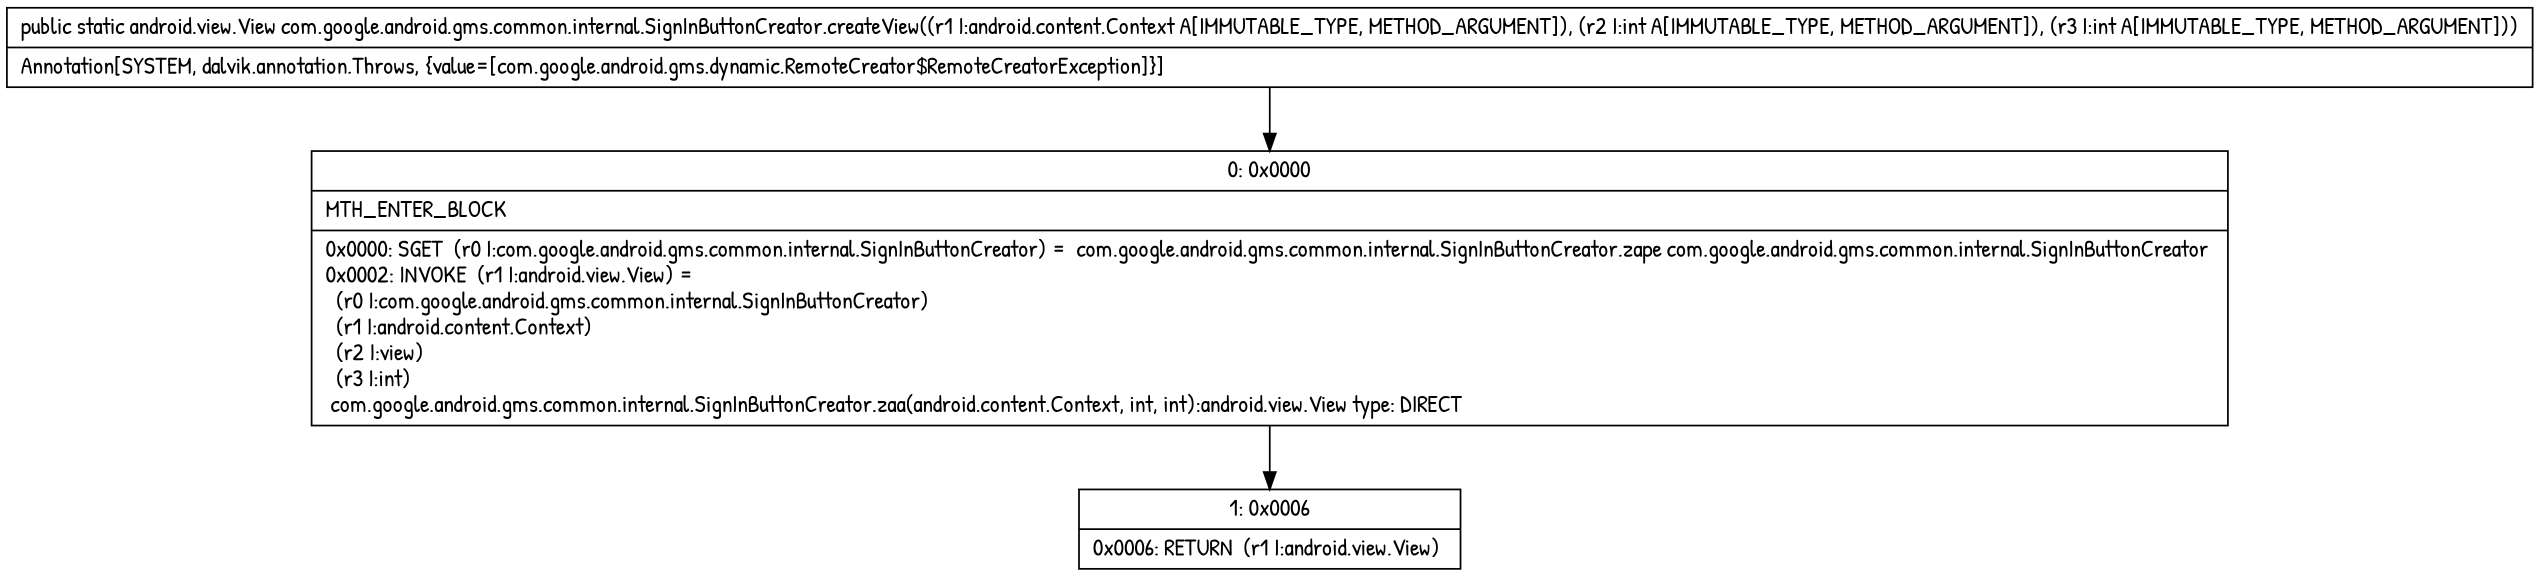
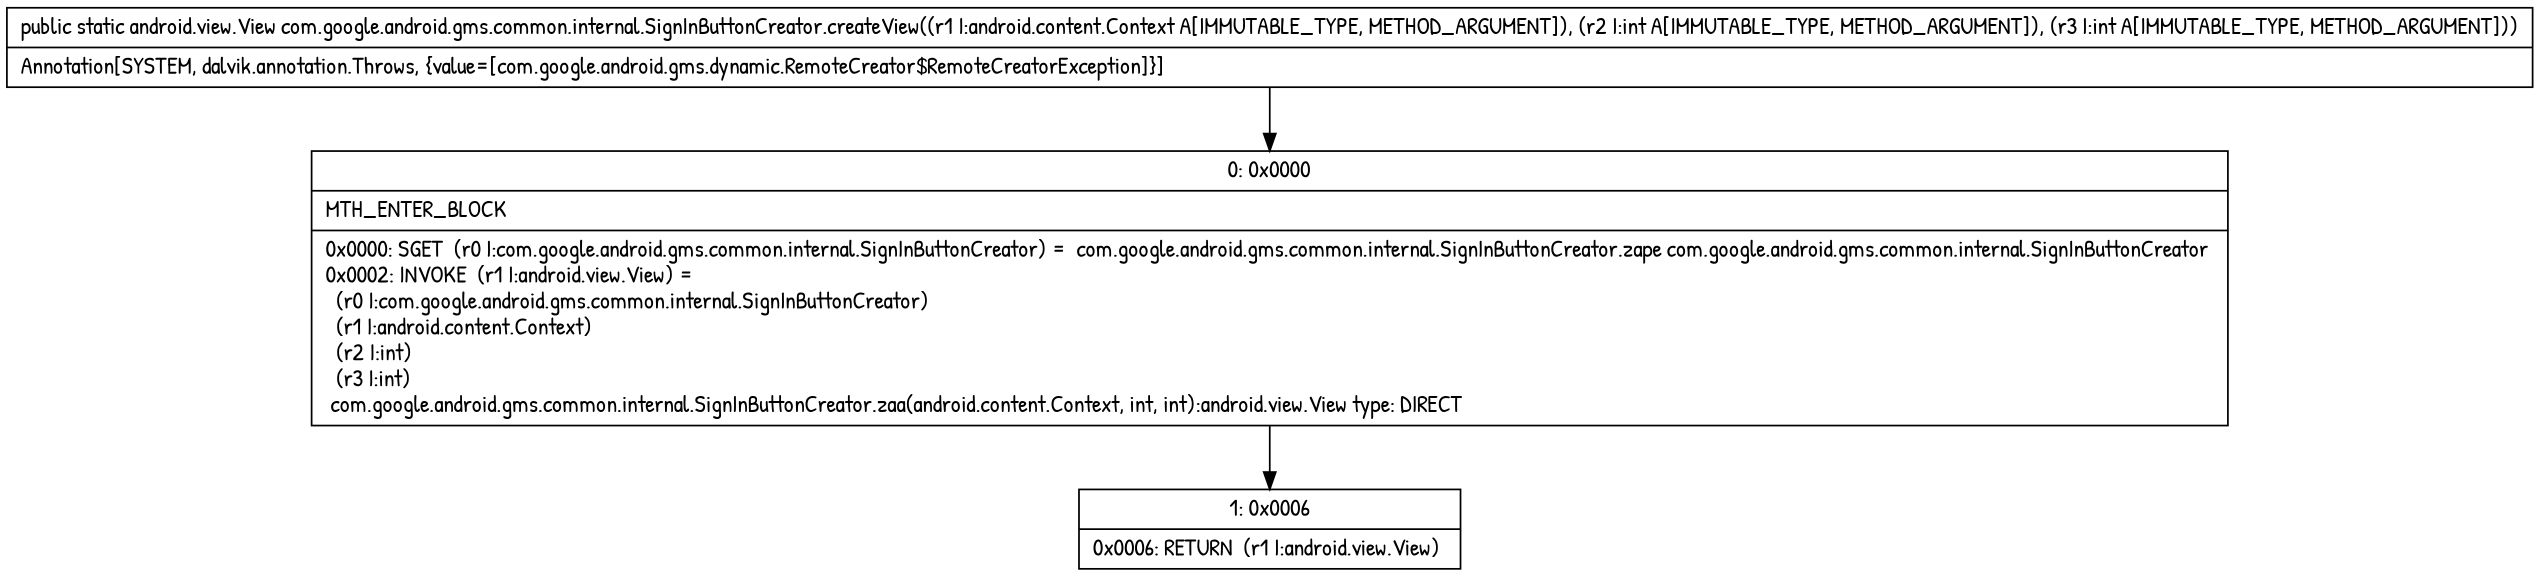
  digraph {
    fontname="Patrick Hand"
    node [shape=record fontname="Patrick Hand"]
    edge [fontname="Patrick Hand"]
-   n1 [label="{0\:\ 0x0000|MTH_ENTER_BLOCK\l|0x0000: SGET  (r0 I:com.google.android.gms.common.internal.SignInButtonCreator) =  com.google.android.gms.common.internal.SignInButtonCreator.zape com.google.android.gms.common.internal.SignInButtonCreator \l0x0002: INVOKE  (r1 I:android.view.View) = \l  (r0 I:com.google.android.gms.common.internal.SignInButtonCreator)\l  (r1 I:android.content.Context)\l  (r2 I:view)\l  (r3 I:int)\l com.google.android.gms.common.internal.SignInButtonCreator.zaa(android.content.Context, int, int):android.view.View type: DIRECT \l}"]
+   n1 [label="{0\:\ 0x0000|MTH_ENTER_BLOCK\l|0x0000: SGET  (r0 I:com.google.android.gms.common.internal.SignInButtonCreator) =  com.google.android.gms.common.internal.SignInButtonCreator.zape com.google.android.gms.common.internal.SignInButtonCreator \l0x0002: INVOKE  (r1 I:android.view.View) = \l  (r0 I:com.google.android.gms.common.internal.SignInButtonCreator)\l  (r1 I:android.content.Context)\l  (r2 I:int)\l  (r3 I:int)\l com.google.android.gms.common.internal.SignInButtonCreator.zaa(android.content.Context, int, int):android.view.View type: DIRECT \l}"]
    n2 [label="{1\:\ 0x0006|0x0006: RETURN  (r1 I:android.view.View) \l}"]
    n3 [label="{public static android.view.View com.google.android.gms.common.internal.SignInButtonCreator.createView((r1 I:android.content.Context A[IMMUTABLE_TYPE, METHOD_ARGUMENT]), (r2 I:int A[IMMUTABLE_TYPE, METHOD_ARGUMENT]), (r3 I:int A[IMMUTABLE_TYPE, METHOD_ARGUMENT]))  | Annotation[SYSTEM, dalvik.annotation.Throws, \{value=[com.google.android.gms.dynamic.RemoteCreator$RemoteCreatorException]\}]\l}"]
    n1 -> n2
    n3 -> n1
  }
